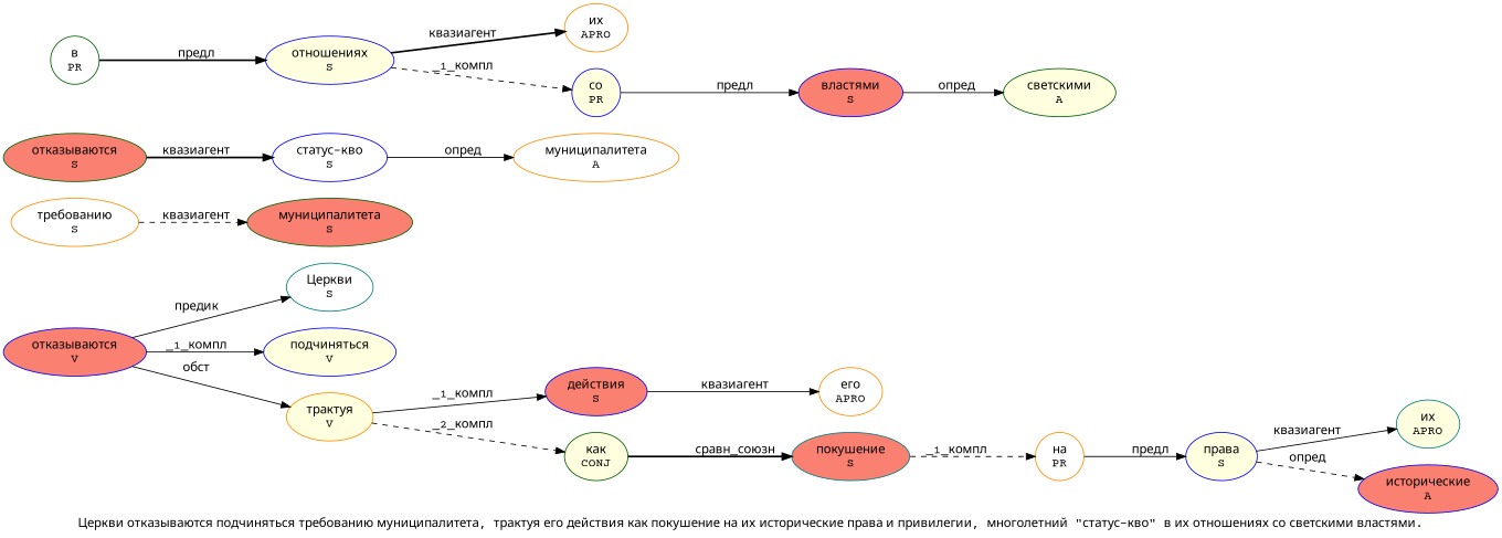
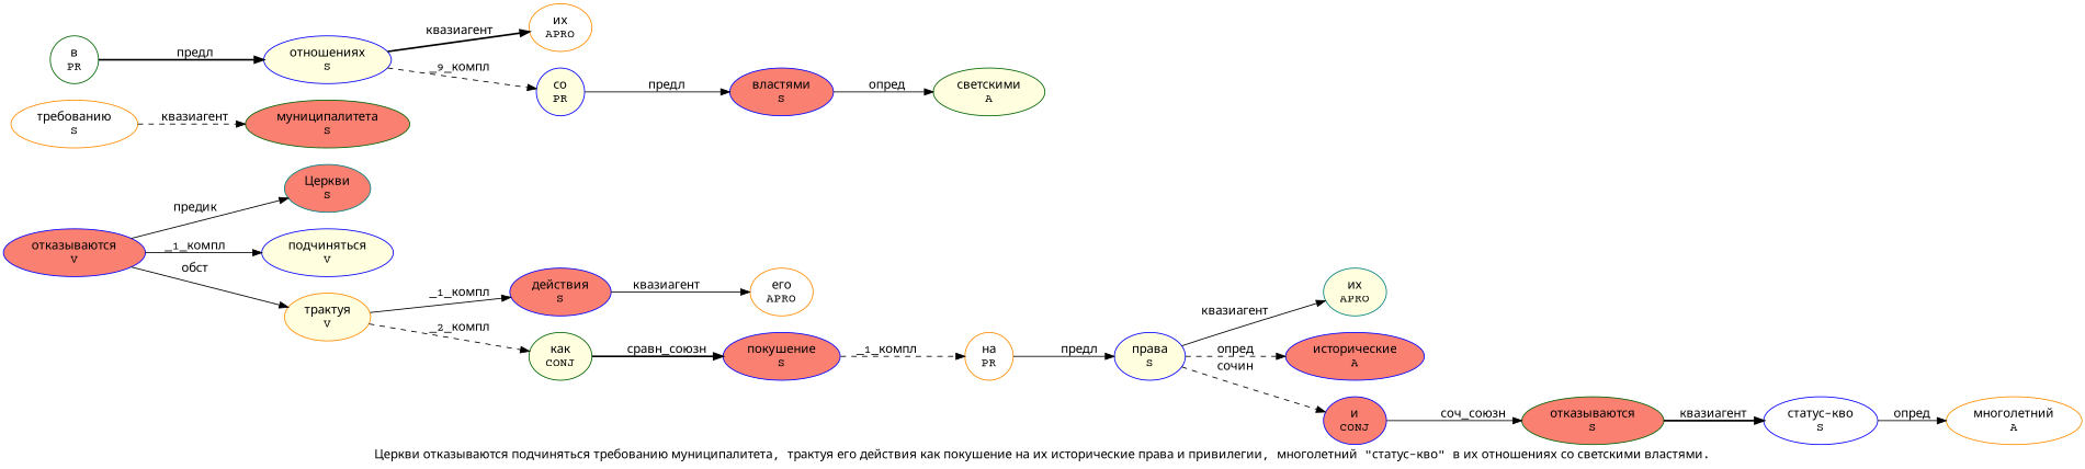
  digraph {
    fontname="Courier Prime"
    label="Церкви отказываются подчиняться требованию муниципалитета, трактуя его действия как покушение на их исторические права и привилегии, многолетний \"статус-кво\" в их отношениях со светскими властями."
    rankdir=LR
    node [color=blue fillcolor=white fontname="Courier Prime" penwidth=1 shape=ellipse style=filled]
    edge [fontname="Courier Prime" style=solid]
-   n1 [color=teal label="Церкви\nS"]
+   n1 [color=teal fillcolor=salmon label="Церкви\nS"]
    n2 [fillcolor=salmon label="отказываются\nV"]
    n3 [fillcolor=lightyellow label="подчиняться\nV"]
    n4 [color=darkorange fillcolor=lightyellow label="трактуя\nV"]
    n5 [fillcolor=salmon label="действия\nS"]
    n6 [color=darkgreen fillcolor=lightyellow label="как\nCONJ"]
    n7 [color=darkorange label="требованию\nS"]
    n8 [color=darkgreen fillcolor=salmon label="муниципалитета\nS"]
    n9 [color=darkorange label="его\nAPRO"]
-   n10 [color=teal fillcolor=salmon label="покушение\nS"]
+   n10 [fillcolor=salmon label="покушение\nS"]
    n11 [color=darkorange label="на\nPR"]
    n12 [fillcolor=lightyellow label="права\nS"]
    n13 [color=teal fillcolor=lightyellow label="их\nAPRO"]
    n14 [fillcolor=salmon label="исторические\nA"]
+   n15 [fillcolor=salmon label="и\nCONJ"]
    n16 [color=darkgreen fillcolor=salmon label="отказываются\nS"]
    n17 [label="статус-кво\nS"]
-   n18 [color=darkorange label="муниципалитета\nA"]
+   n18 [color=darkorange label="многолетний\nA"]
    n19 [color=darkgreen label="в\nPR"]
    n20 [fillcolor=lightyellow label="отношениях\nS"]
    n21 [color=darkorange label="их\nAPRO"]
    n22 [fillcolor=lightyellow label="со\nPR"]
    n23 [fillcolor=salmon label="властями\nS"]
    n24 [color=darkgreen fillcolor=lightyellow label="светскими\nA"]
    n2 -> n1 [label="предик"]
    n2 -> n3 [label="_1_компл"]
    n2 -> n4 [label="обст"]
    n4 -> n5 [label="_1_компл"]
    n4 -> n6 [label="_2_компл" style=dashed]
    n5 -> n9 [label="квазиагент"]
    n6 -> n10 [label="сравн_союзн" style=bold]
    n7 -> n8 [label="квазиагент" style=dashed]
    n10 -> n11 [label="_1_компл" style=dashed]
    n11 -> n12 [label="предл"]
    n12 -> n13 [label="квазиагент"]
    n12 -> n14 [label="опред" style=dashed]
+   n12 -> n15 [label="сочин" style=dashed]
+   n15 -> n16 [label="соч_союзн"]
    n16 -> n17 [label="квазиагент" style=bold]
    n17 -> n18 [label="опред"]
    n19 -> n20 [label="предл" style=bold]
    n20 -> n21 [label="квазиагент" style=bold]
-   n20 -> n22 [label="_1_компл" style=dashed]
+   n20 -> n22 [label="_9_компл" style=dashed]
    n22 -> n23 [label="предл"]
    n23 -> n24 [label="опред"]
  }
